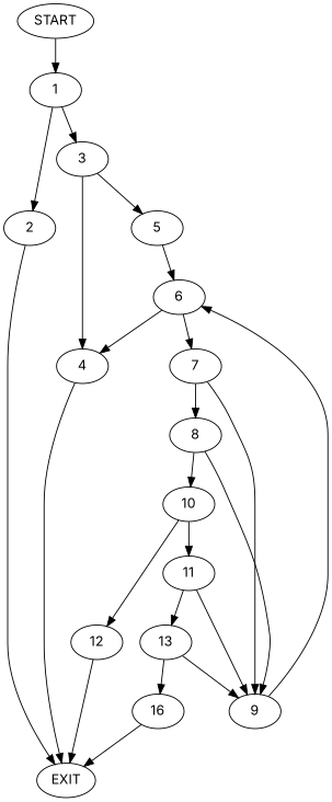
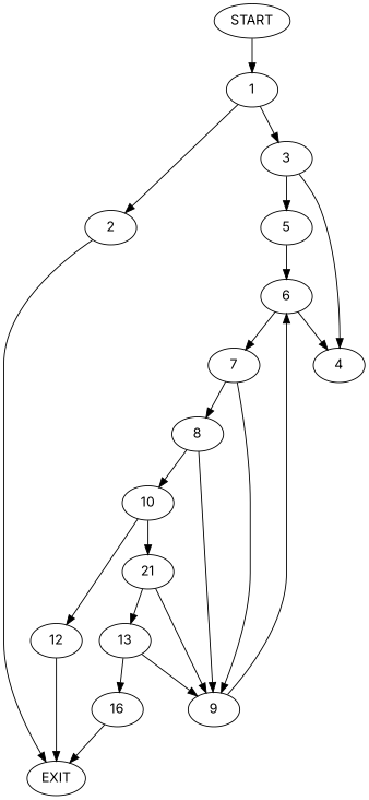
  digraph {
    fontname=Inter
    node [fontname=Inter]
    edge [fontname=Inter]
    n1 [label=START]
    1
    2
    3
    n5 [label=EXIT]
    4
    5
    6
    7
    8
    9
    10
-   11
+   11 [label=21]
    12
    13
    n16 [label=16]
    n1 -> 1
    1 -> 2
    1 -> 3
    2 -> n5
    3 -> 4
    3 -> 5
-   4 -> n5
    5 -> 6
    6 -> 4
    6 -> 7
    7 -> 8
    7 -> 9
    8 -> 9
    8 -> 10
    9 -> 6
    10 -> 11
    10 -> 12
    11 -> 9
    11 -> 13
    12 -> n5
    13 -> 9
    13 -> n16
    n16 -> n5
  }
